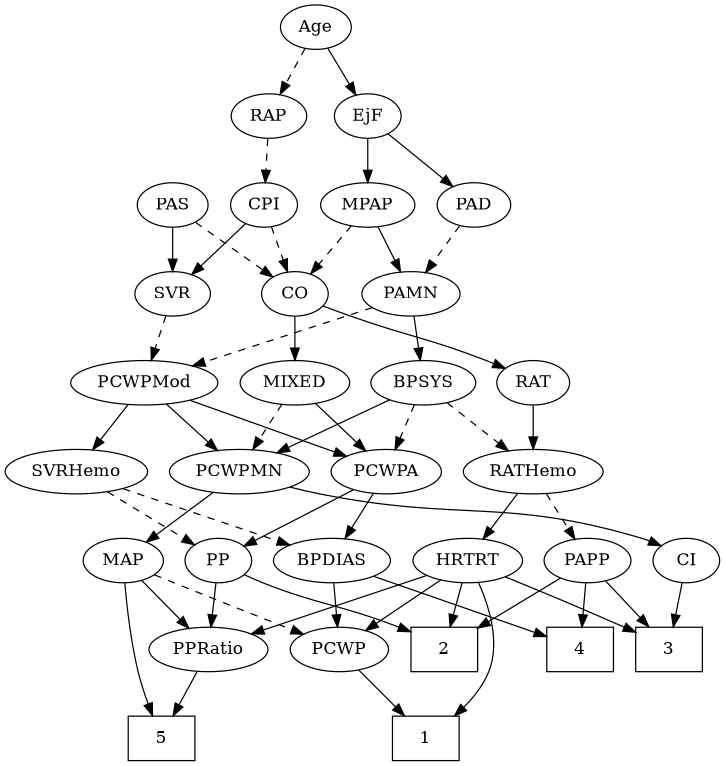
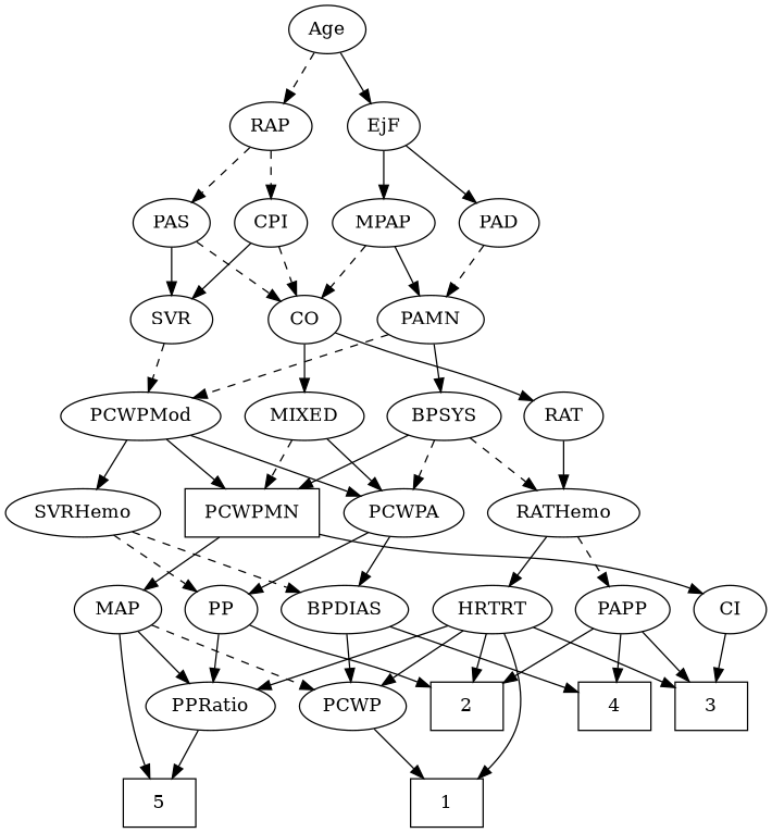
  strict digraph {
    edge [style=solid]
    1 [height=0.5 shape=box width=0.75]
    2 [height=0.5 shape=box width=0.75]
    3 [height=0.5 shape=box width=0.75]
    4 [height=0.5 shape=box width=0.75]
    5 [height=0.5 shape=box width=0.75]
    Age [height=0.5 width=0.75]
    EjF [height=0.5 width=0.75]
    RAP [height=0.5 width=0.77632]
    MPAP [height=0.5 width=0.97491]
    PAD [height=0.5 width=0.79437]
    PAS [height=0.5 width=0.75]
    CPI [height=0.5 width=0.75]
    CO [height=0.5 width=0.75]
    PAMN [height=0.5 width=1.011]
    SVR [height=0.5 width=0.77632]
    MIXED [height=0.5 width=1.1193]
    RAT [height=0.5 width=0.75827]
    BPSYS [height=0.5 width=1.0471]
    PCWPMod [height=0.5 width=1.4443]
    PCWPA [height=0.5 width=1.1555]
-   PCWPMN [height=0.5 width=1.3902]
+   PCWPMN [height=0.5 width=1.3902 shape=box]
    BPDIAS [height=0.5 width=1.1735]
    PP [height=0.5 width=0.75]
    MAP [height=0.5 width=0.84854]
    CI [height=0.5 width=0.75]
    PCWP [height=0.5 width=0.97491]
    PPRatio [height=0.5 width=1.1013]
    RATHemo [height=0.5 width=1.3721]
    SVRHemo [height=0.5 width=1.3902]
    PAPP [height=0.5 width=0.88464]
    HRTRT [height=0.5 width=1.1013]
    Age -> EjF
    Age -> RAP [style=dashed]
    EjF -> MPAP
    EjF -> PAD
+   RAP -> PAS [style=dashed]
    RAP -> CPI [style=dashed]
    MPAP -> CO [style=dashed]
    MPAP -> PAMN
    PAD -> PAMN [style=dashed]
    PAS -> CO [style=dashed]
    PAS -> SVR
    CPI -> CO [style=dashed]
    CPI -> SVR
    CO -> MIXED
    CO -> RAT
    PAMN -> BPSYS
    PAMN -> PCWPMod [style=dashed]
    SVR -> PCWPMod [style=dashed]
    MIXED -> PCWPA
    MIXED -> PCWPMN [style=dashed]
    RAT -> RATHemo
    BPSYS -> PCWPA [style=dashed]
    BPSYS -> PCWPMN
    BPSYS -> RATHemo [style=dashed]
    PCWPMod -> PCWPA
    PCWPMod -> PCWPMN
    PCWPMod -> SVRHemo
    PCWPA -> BPDIAS
    PCWPA -> PP
    PCWPMN -> MAP
    PCWPMN -> CI
    BPDIAS -> 4
    BPDIAS -> PCWP
    PP -> 2
    PP -> PPRatio
    MAP -> 5
    MAP -> PCWP [style=dashed]
    MAP -> PPRatio
    CI -> 3
    PCWP -> 1
    PPRatio -> 5
    RATHemo -> PAPP [style=dashed]
    RATHemo -> HRTRT
    SVRHemo -> BPDIAS [style=dashed]
    SVRHemo -> PP [style=dashed]
    PAPP -> 2
    PAPP -> 3
    PAPP -> 4
    HRTRT -> 1
    HRTRT -> 2
    HRTRT -> 3
    HRTRT -> PCWP
    HRTRT -> PPRatio
  }
